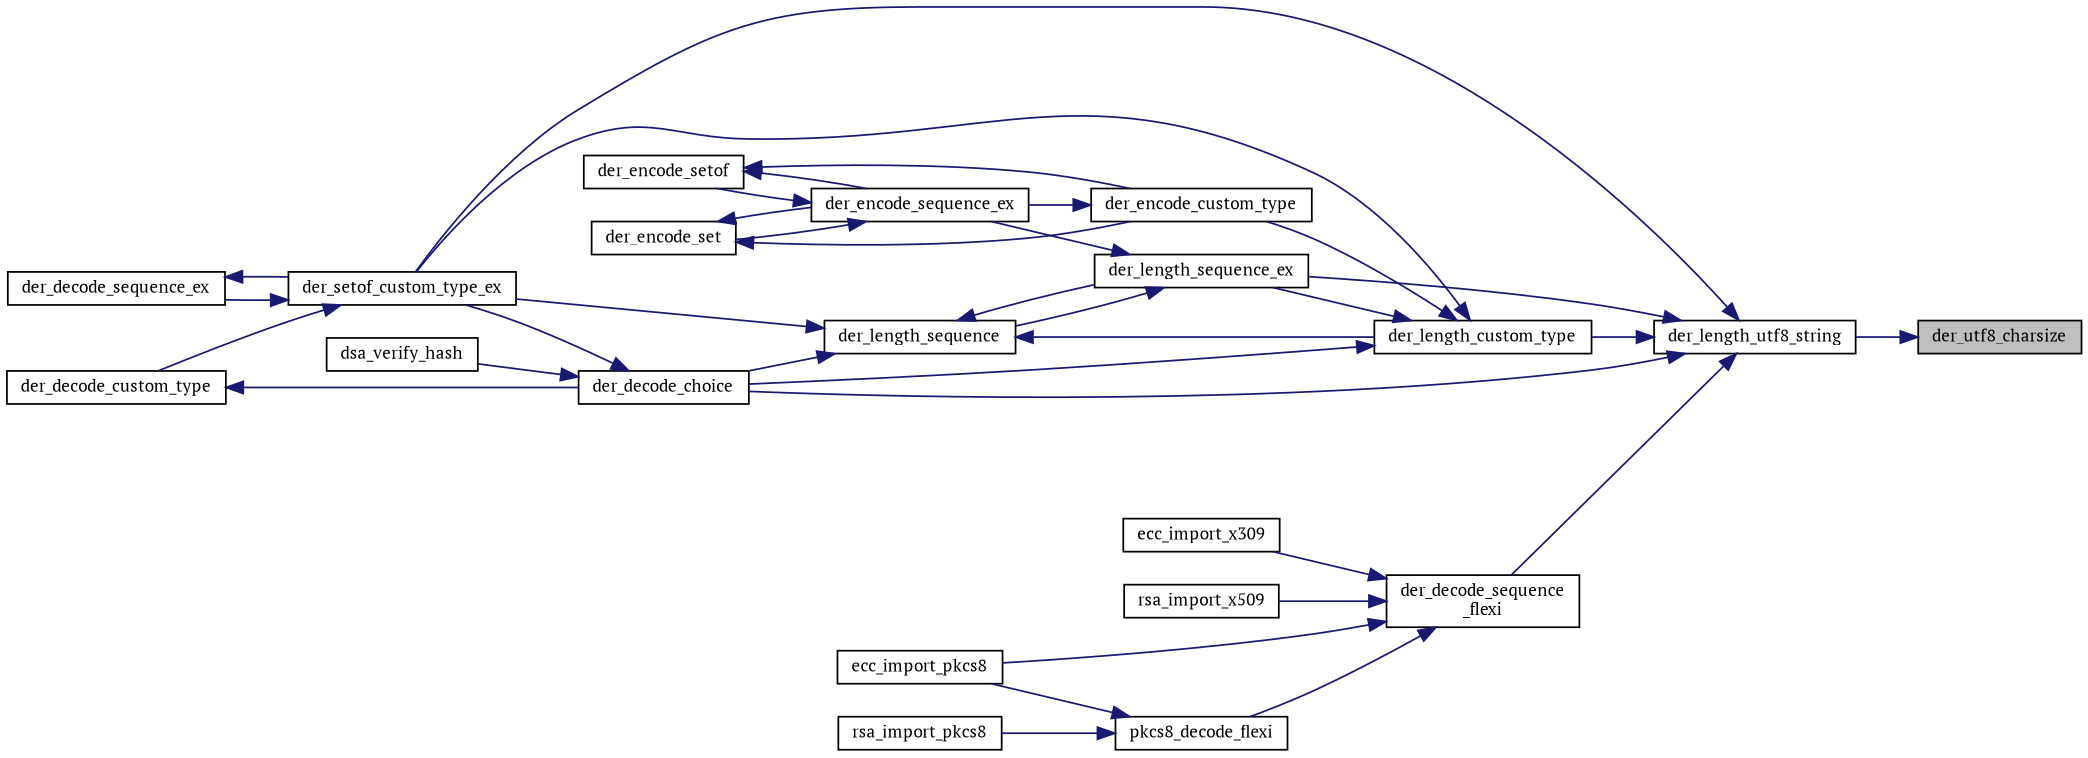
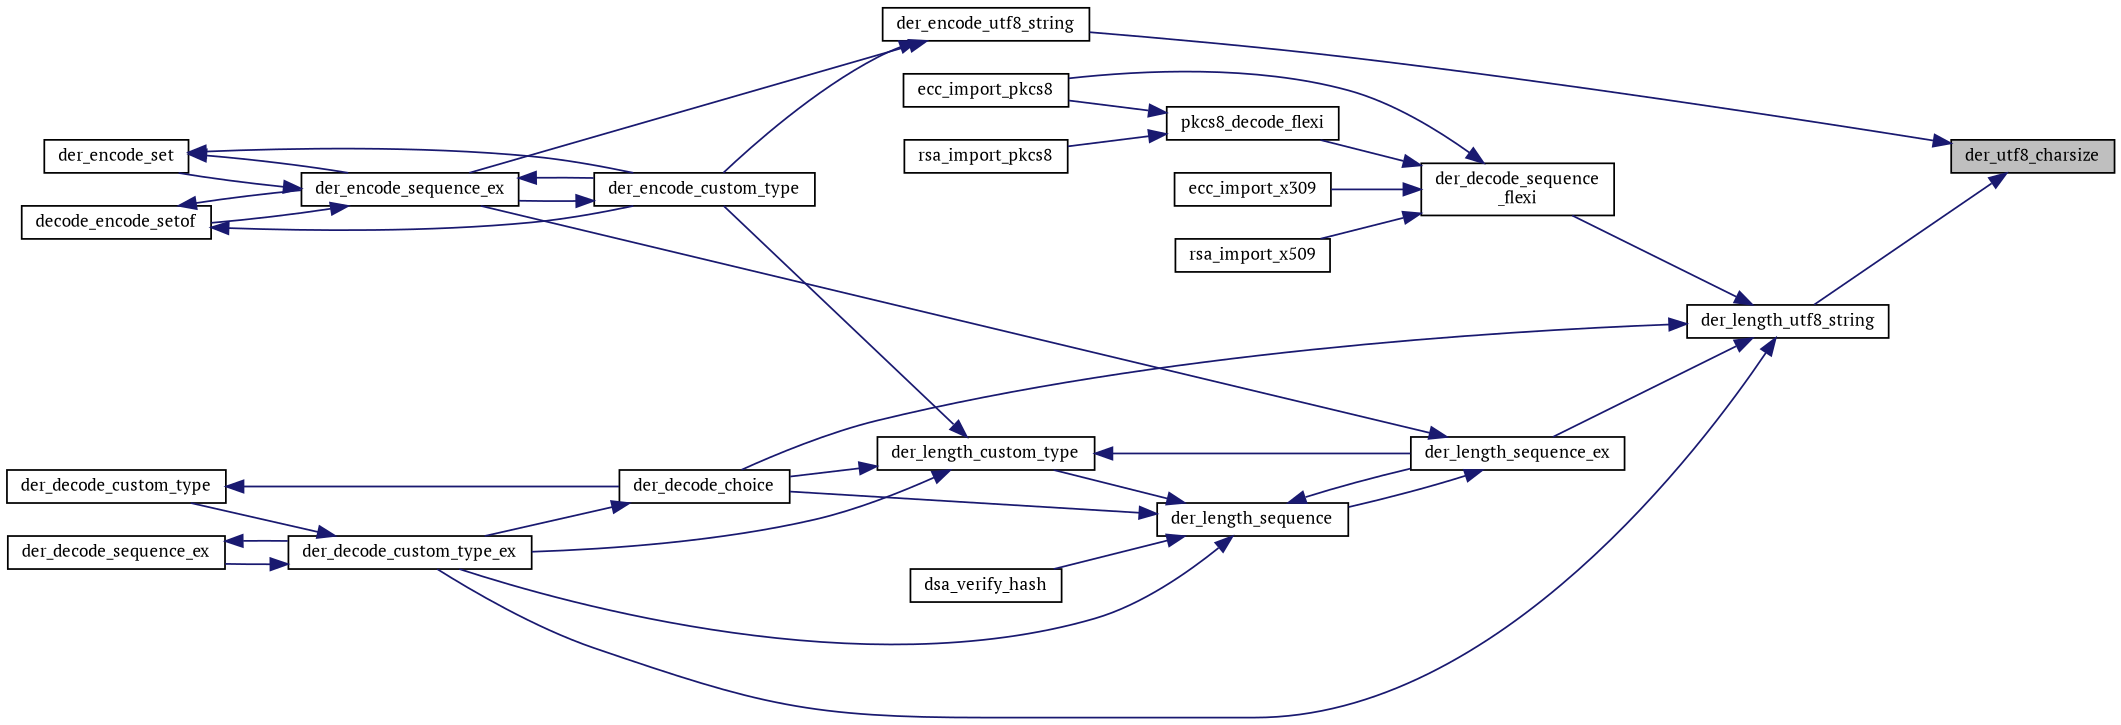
  digraph {
    fontname="PT Serif"
    rankdir=RL
    node [color=black fillcolor=white fontname="PT Serif" fontsize=10 shape=record style=filled]
    edge [color=midnightblue dir=back fontname="PT Serif" fontsize=10 labelfontname=Helvetica labelfontsize=10 style=solid]
    n1 [fillcolor=grey75 fontcolor=black height=0.2 label=der_utf8_charsize width=0.4]
+   n2 [height=0.2 label=der_encode_utf8_string width=0.4]
    n3 [height=0.2 label=der_length_utf8_string width=0.4]
    n4 [height=0.2 label=der_encode_custom_type width=0.4]
    n5 [height=0.2 label=der_encode_sequence_ex width=0.4]
    n6 [height=0.2 label=der_decode_choice width=0.4]
-   n7 [height=0.2 label=der_setof_custom_type_ex width=0.4]
+   n7 [height=0.2 label=der_decode_custom_type_ex width=0.4]
    n8 [height=0.2 label="der_decode_sequence\l_flexi" width=0.4]
    n9 [height=0.2 label=der_length_custom_type width=0.4]
    n10 [height=0.2 label=der_length_sequence_ex width=0.4]
    n11 [height=0.2 label=der_encode_set width=0.4]
-   n12 [height=0.2 label=der_encode_setof width=0.4]
+   n12 [height=0.2 label=decode_encode_setof width=0.4]
    n13 [height=0.2 label=der_decode_custom_type width=0.4]
    n14 [height=0.2 label=der_decode_sequence_ex width=0.4]
    n15 [height=0.2 label=ecc_import_pkcs8 width=0.4]
    n16 [height=0.2 label=ecc_import_x309 width=0.4]
    n17 [height=0.2 label=pkcs8_decode_flexi width=0.4]
    n18 [height=0.2 label=rsa_import_x509 width=0.4]
    n19 [height=0.2 label=der_length_sequence width=0.4]
    n20 [height=0.2 label=rsa_import_pkcs8 width=0.4]
    n21 [height=0.2 label=dsa_verify_hash width=0.4]
+   n1 -> n2
    n1 -> n3
+   n2 -> n4
+   n2 -> n5
    n3 -> n6
    n3 -> n7
    n3 -> n8
-   n3 -> n9
    n3 -> n10
    n4 -> n5
+   n5 -> n4
    n5 -> n11
    n5 -> n12
    n6 -> n7
    n7 -> n13
    n7 -> n14
    n8 -> n15
    n8 -> n16
    n8 -> n17
    n8 -> n18
    n9 -> n4
    n9 -> n6
    n9 -> n7
    n9 -> n10
    n10 -> n5
    n10 -> n19
    n11 -> n4
    n11 -> n5
    n12 -> n4
    n12 -> n5
    n13 -> n6
    n14 -> n7
    n17 -> n15
    n17 -> n20
    n19 -> n6
    n19 -> n7
    n19 -> n9
    n19 -> n10
-   n6 -> n21
+   n19 -> n21
  }
